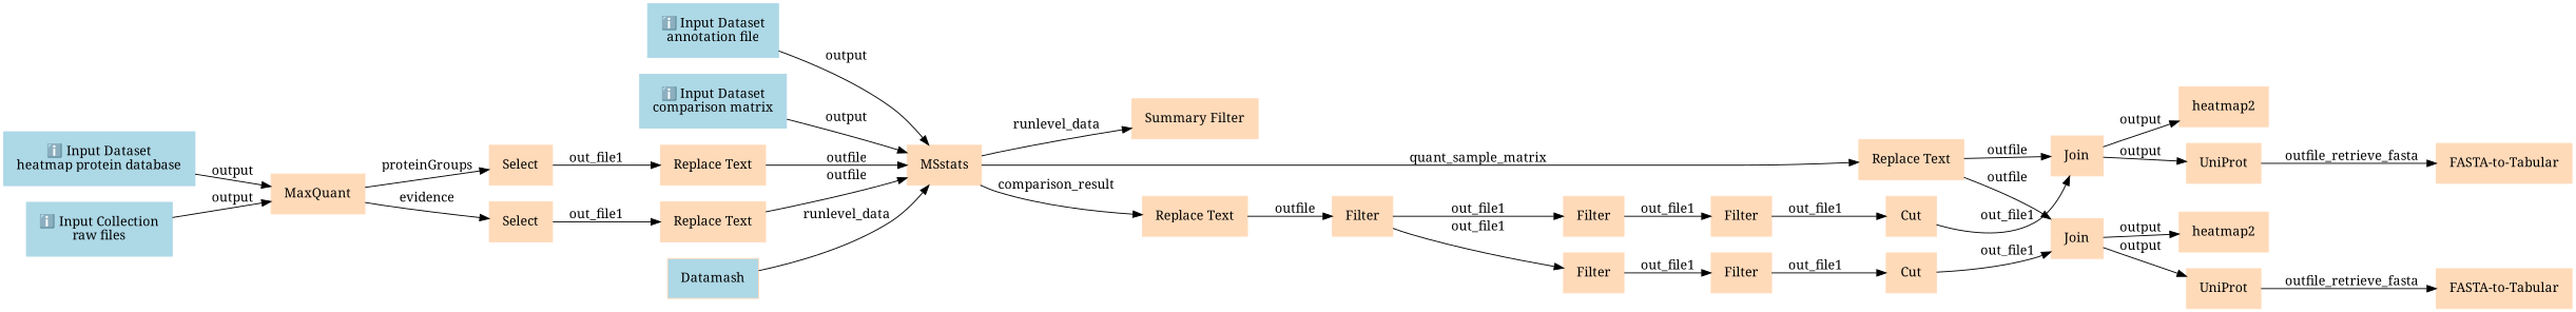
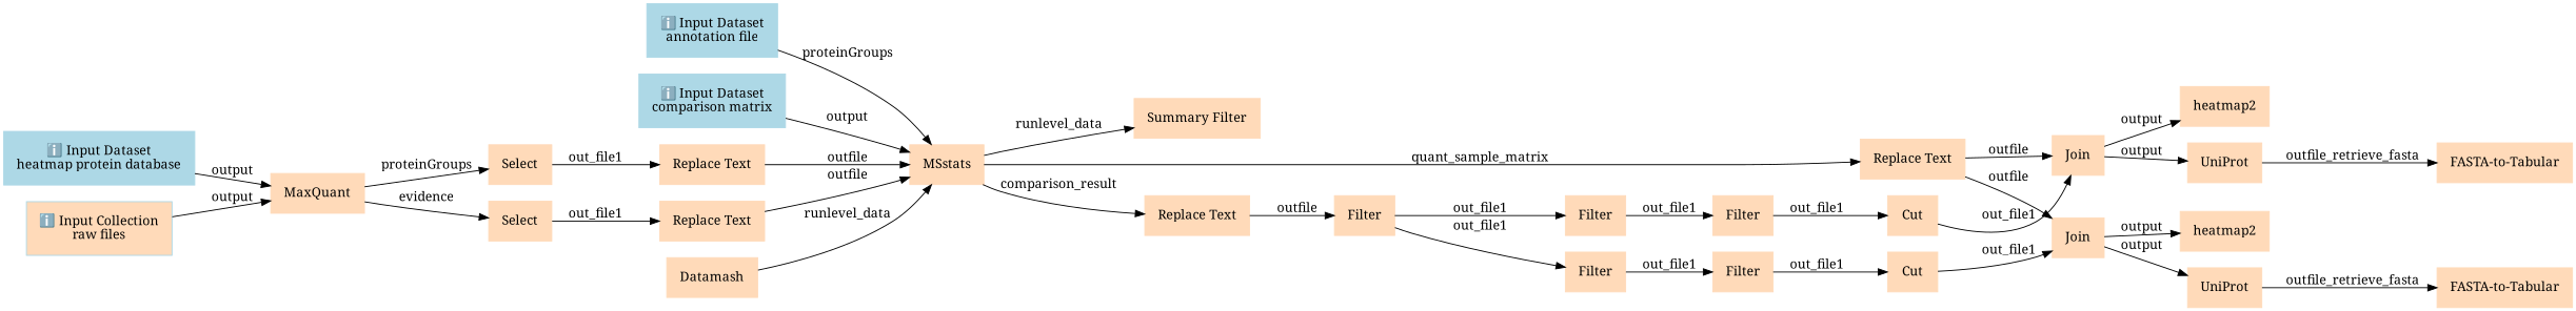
  digraph {
    fontname="Noto Serif"
    rankdir=LR
    node [color=peachpuff fontname="Noto Serif" margin="0.2,0.2" shape=box style=filled]
    edge [fontname="Noto Serif"]
    n1 [color=lightblue label="ℹ️ Input Dataset\nannotation file"]
    n2 [label=MSstats]
    n3 [label="Summary Filter"]
    n4 [label="Replace Text"]
    n5 [label="Replace Text"]
    n6 [color=lightblue label="ℹ️ Input Dataset\ncomparison matrix"]
    n7 [color=lightblue label="ℹ️ Input Dataset\nheatmap protein database"]
    n8 [label=MaxQuant]
    n9 [label=Select]
    n10 [label=Select]
-   n11 [color=lightblue label="ℹ️ Input Collection\nraw files"]
+   n11 [color=lightblue label="ℹ️ Input Collection\nraw files" fillcolor=peachpuff]
    n12 [label="Replace Text"]
    n13 [label="Replace Text"]
-   n14 [label=Datamash fillcolor=lightblue]
+   n14 [label=Datamash]
    n15 [label=Filter]
    n16 [label=Join]
    n17 [label=Join]
    n18 [label=Filter]
    n19 [label=Filter]
    n20 [label=heatmap2]
    n21 [label=UniProt]
    n22 [label=heatmap2]
    n23 [label=UniProt]
    n24 [label=Filter]
    n25 [label=Filter]
    n26 [label=Cut]
    n27 [label=Cut]
    n28 [label="FASTA-to-Tabular"]
    n29 [label="FASTA-to-Tabular"]
-   n1 -> n2 [label=output]
+   n1 -> n2 [label=proteinGroups]
    n2 -> n3 [label=runlevel_data]
    n2 -> n4 [label=comparison_result]
    n2 -> n5 [label=quant_sample_matrix]
    n4 -> n15 [label=outfile]
    n5 -> n16 [label=outfile]
    n5 -> n17 [label=outfile]
    n6 -> n2 [label=output]
    n7 -> n8 [label=output]
    n8 -> n9 [label=proteinGroups]
    n8 -> n10 [label=evidence]
    n9 -> n12 [label=out_file1]
    n10 -> n13 [label=out_file1]
    n11 -> n8 [label=output]
    n12 -> n2 [label=outfile]
    n13 -> n2 [label=outfile]
    n14 -> n2 [label=runlevel_data]
    n15 -> n18 [label=out_file1]
    n15 -> n19 [label=out_file1]
    n16 -> n20 [label=output]
    n16 -> n21 [label=output]
    n17 -> n22 [label=output]
    n17 -> n23 [label=output]
    n18 -> n24 [label=out_file1]
    n19 -> n25 [label=out_file1]
    n21 -> n28 [label=outfile_retrieve_fasta]
    n23 -> n29 [label=outfile_retrieve_fasta]
    n24 -> n26 [label=out_file1]
    n25 -> n27 [label=out_file1]
    n26 -> n16 [label=out_file1]
    n27 -> n17 [label=out_file1]
  }
